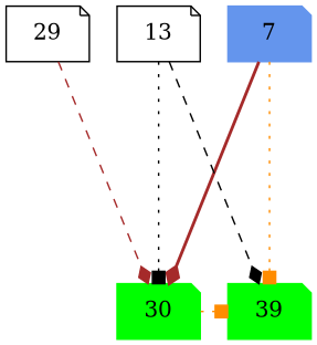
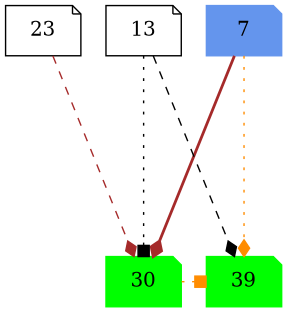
  digraph {
    ranksep=2.0
    node [color=black shape=note style=filled]
    edge [arrowhead=diamond color=brown style=dotted]
    7 [color=cornflowerblue]
    13 [style=""]
-   23 [label=29 style=""]
+   23 [style=""]
    30 [color=green]
    n5 [color=green label=39]
    subgraph sub_1 {
      rank=same
      7
    }
    subgraph sub_2 {
      rank=same
      13
      23
    }
    subgraph sub_3 {
      rank=same
      30
      n5
    }
    7 -> 30 [style=bold]
-   7 -> n5 [arrowhead=box color=darkorange]
+   7 -> n5 [color=darkorange]
    13 -> 30 [arrowhead=box color=black]
    13 -> n5 [color=black style=dashed]
    23 -> 30 [style=dashed]
    30 -> n5 [arrowhead=box color=darkorange]
  }
